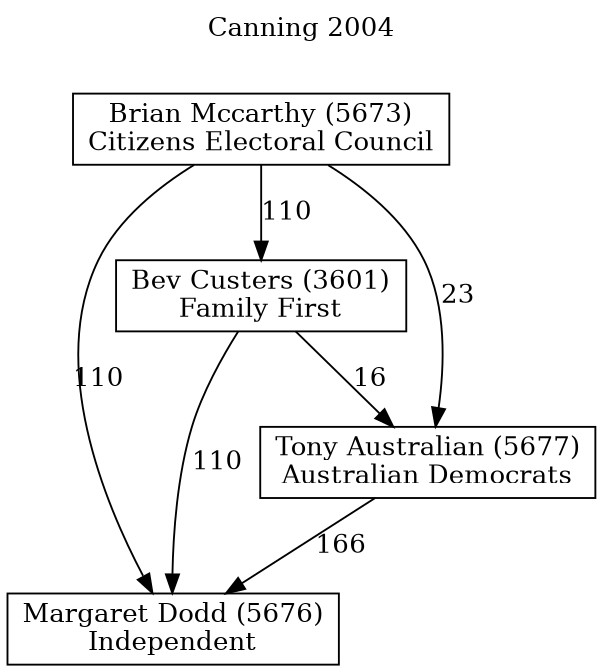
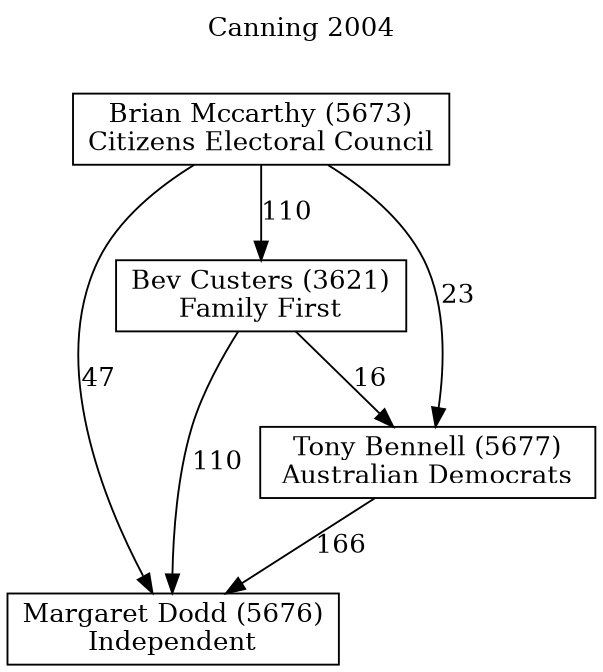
  digraph {
    label="Canning 2004"
    labelloc=t
    mclimit=10
    node [shape=box]
-   n1 [label="Bev Custers (3601)\nFamily First"]
+   n1 [label="Bev Custers (3621)\nFamily First"]
    n2 [label="Margaret Dodd (5676)\nIndependent"]
-   n3 [label="Tony Australian (5677)\nAustralian Democrats"]
+   n3 [label="Tony Bennell (5677)\nAustralian Democrats"]
    n4 [label="Brian Mccarthy (5673)\nCitizens Electoral Council"]
    n1 -> n2 [label=110]
    n1 -> n3 [label=16]
    n3 -> n2 [label=166]
    n4 -> n1 [label=110]
-   n4 -> n2 [label=110]
+   n4 -> n2 [label=47]
    n4 -> n3 [label=23]
  }
